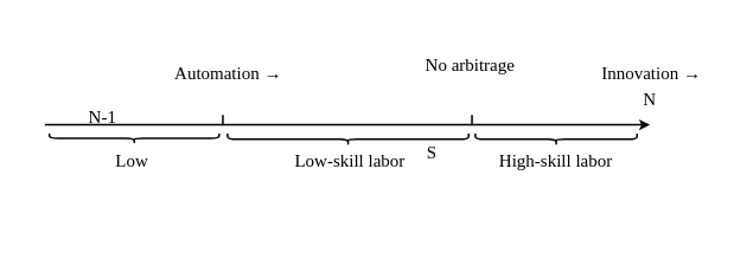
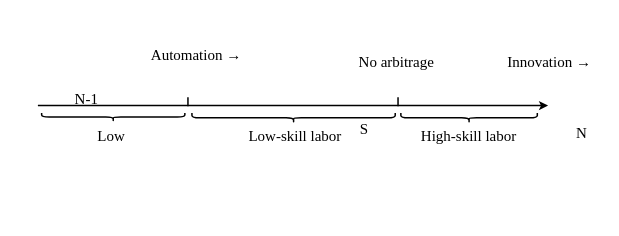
  <mxCell id="0" />
  <mxCell id="1" parent="0" />
  <mxCell id="2" value="" style="rounded=0;whiteSpace=wrap;html=1;strokeColor=none;" vertex="1" parent="1"><mxGeometry x="20" y="50" width="780" height="160" as="geometry" /></mxCell>
  <mxCell id="3" value="" style="edgeStyle=segmentEdgeStyle;endArrow=classic;html=1;rounded=0;strokeWidth=2;" parent="1" edge="1"><mxGeometry width="50" height="50" relative="1" as="geometry"><mxPoint x="50" y="140" as="sourcePoint" /><mxPoint x="730" y="139.5" as="targetPoint" /></mxGeometry></mxCell>
  <mxCell id="4" value="" style="shape=partialRectangle;whiteSpace=wrap;html=1;bottom=0;top=0;fillColor=none;strokeWidth=2;" parent="1" vertex="1"><mxGeometry x="250" y="130" width="280" height="10" as="geometry" /></mxCell>
  <mxCell id="5" value="" style="shape=curlyBracket;whiteSpace=wrap;html=1;rounded=1;strokeWidth=2;rotation=-90;" parent="1" vertex="1"><mxGeometry x="145.11" y="59.89" width="10.63" height="190.85" as="geometry" /></mxCell>
  <mxCell id="6" value="" style="shape=curlyBracket;whiteSpace=wrap;html=1;rounded=1;strokeWidth=2;rotation=-90;" parent="1" vertex="1"><mxGeometry x="384.54" y="20.78" width="12.5" height="270.94" as="geometry" /></mxCell>
  <mxCell id="7" value="" style="shape=curlyBracket;whiteSpace=wrap;html=1;rounded=1;strokeWidth=2;rotation=-90;" parent="1" vertex="1"><mxGeometry x="618.44" y="65.32" width="12.5" height="181.87" as="geometry" /></mxCell>
  <mxCell id="8" value="&lt;font face=&quot;Times New Roman&quot;&gt;N-1&lt;/font&gt;" style="text;html=1;strokeColor=none;fillColor=none;align=center;verticalAlign=middle;whiteSpace=wrap;rounded=0;strokeWidth=2;fontSize=20;fontFamily=Georgia;" parent="1" vertex="1"><mxGeometry x="95" y="120" width="40" height="20" as="geometry" /></mxCell>
- <mxCell id="9" value="N" style="text;html=1;strokeColor=none;fillColor=none;align=center;verticalAlign=middle;whiteSpace=wrap;rounded=0;strokeWidth=2;fontSize=20;fontFamily=Times New Roman;" parent="1" vertex="1"><mxGeometry x="720" y="100" width="20" height="20" as="geometry" /></mxCell>
+ <mxCell id="9" value="N" style="text;html=1;strokeColor=none;fillColor=none;align=center;verticalAlign=middle;whiteSpace=wrap;rounded=0;strokeWidth=2;fontSize=20;fontFamily=Times New Roman;" parent="1" vertex="1"><mxGeometry x="765" y="165" width="20" height="20" as="geometry" /></mxCell>
  <mxCell id="10" value="S" style="text;html=1;strokeColor=none;fillColor=none;align=center;verticalAlign=middle;whiteSpace=wrap;rounded=0;strokeWidth=2;fontSize=20;fontFamily=Times New Roman;" parent="1" vertex="1"><mxGeometry x="475" y="160" width="20" height="20" as="geometry" /></mxCell>
  <mxCell id="11" value="&lt;font face=&quot;Times New Roman&quot;&gt;Low&lt;/font&gt;" style="text;html=1;strokeColor=none;fillColor=none;align=center;verticalAlign=middle;whiteSpace=wrap;rounded=0;strokeWidth=2;fontSize=20;fontFamily=Georgia;" parent="1" vertex="1"><mxGeometry x="117.51" y="170" width="60" height="20" as="geometry" /></mxCell>
  <mxCell id="12" value="&lt;font face=&quot;Times New Roman&quot;&gt;Low-skill labor&lt;/font&gt;" style="text;html=1;strokeColor=none;fillColor=none;align=center;verticalAlign=middle;whiteSpace=wrap;rounded=0;strokeWidth=2;fontSize=20;fontFamily=Georgia;" parent="1" vertex="1"><mxGeometry x="327.5" y="170" width="130" height="20" as="geometry" /></mxCell>
  <mxCell id="13" value="&lt;font face=&quot;Times New Roman&quot;&gt;High-skill labor&lt;/font&gt;" style="text;html=1;strokeColor=none;fillColor=none;align=center;verticalAlign=middle;whiteSpace=wrap;rounded=0;strokeWidth=2;fontSize=20;fontFamily=Georgia;" parent="1" vertex="1"><mxGeometry x="555.16" y="170" width="139.06" height="20" as="geometry" /></mxCell>
- <mxCell id="14" value="Automation →" style="text;strokeColor=none;fillColor=none;align=left;verticalAlign=middle;spacingLeft=4;spacingRight=4;overflow=hidden;points=[[0,0.5],[1,0.5]];portConstraint=eastwest;rotatable=0;strokeWidth=2;fontFamily=Times New Roman;fontSize=20;" parent="1" vertex="1"><mxGeometry x="190" y="65.32" width="132.49" height="30" as="geometry" /></mxCell>
- <mxCell id="15" value="No arbitrage" style="text;strokeColor=none;fillColor=none;align=left;verticalAlign=middle;spacingLeft=4;spacingRight=4;overflow=hidden;points=[[0,0.5],[1,0.5]];portConstraint=eastwest;rotatable=0;strokeWidth=2;fontFamily=Times New Roman;fontSize=20;" vertex="1" parent="1"><mxGeometry x="471.88" y="55.32" width="116.25" height="30" as="geometry" /></mxCell>
+ <mxCell id="14" value="Automation →" style="text;strokeColor=none;fillColor=none;align=left;verticalAlign=middle;spacingLeft=4;spacingRight=4;overflow=hidden;points=[[0,0.5],[1,0.5]];portConstraint=eastwest;rotatable=0;strokeWidth=2;fontFamily=Times New Roman;fontSize=20;" parent="1" vertex="1"><mxGeometry x="195" y="55.32" width="132.49" height="30" as="geometry" /></mxCell>
+ <mxCell id="15" value="No arbitrage" style="text;strokeColor=none;fillColor=none;align=left;verticalAlign=middle;spacingLeft=4;spacingRight=4;overflow=hidden;points=[[0,0.5],[1,0.5]];portConstraint=eastwest;rotatable=0;strokeWidth=2;fontFamily=Times New Roman;fontSize=20;" vertex="1" parent="1"><mxGeometry x="471.88" y="65.32" width="116.25" height="30" as="geometry" /></mxCell>
  <mxCell id="16" value="Innovation →" style="text;strokeColor=none;fillColor=none;align=left;verticalAlign=middle;spacingLeft=4;spacingRight=4;overflow=hidden;points=[[0,0.5],[1,0.5]];portConstraint=eastwest;rotatable=0;strokeWidth=2;fontFamily=Times New Roman;fontSize=20;" vertex="1" parent="1"><mxGeometry x="670" y="65.32" width="132.49" height="30" as="geometry" /></mxCell>
